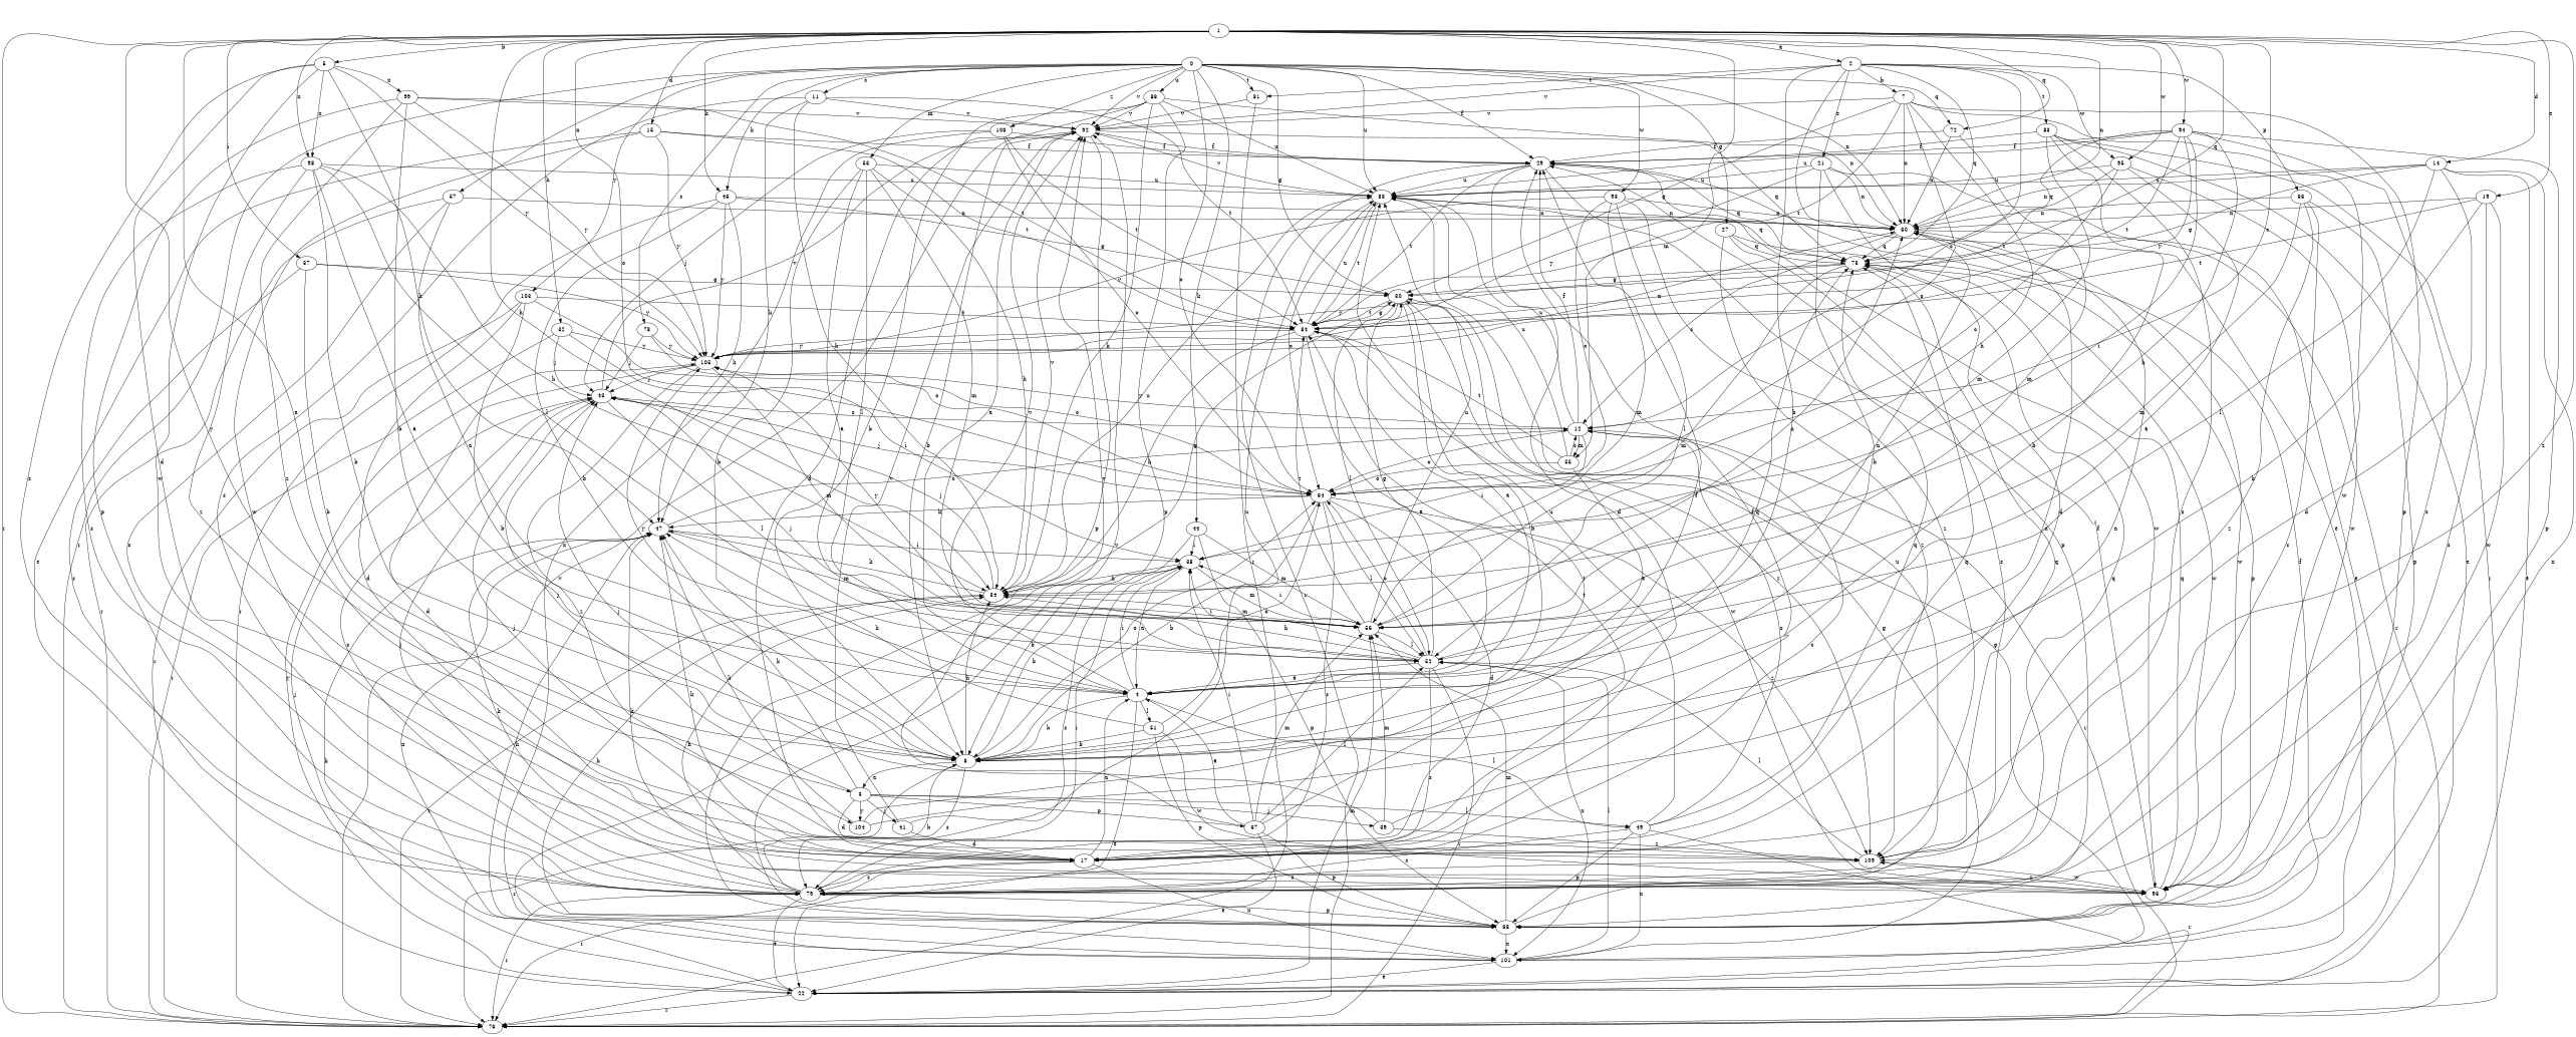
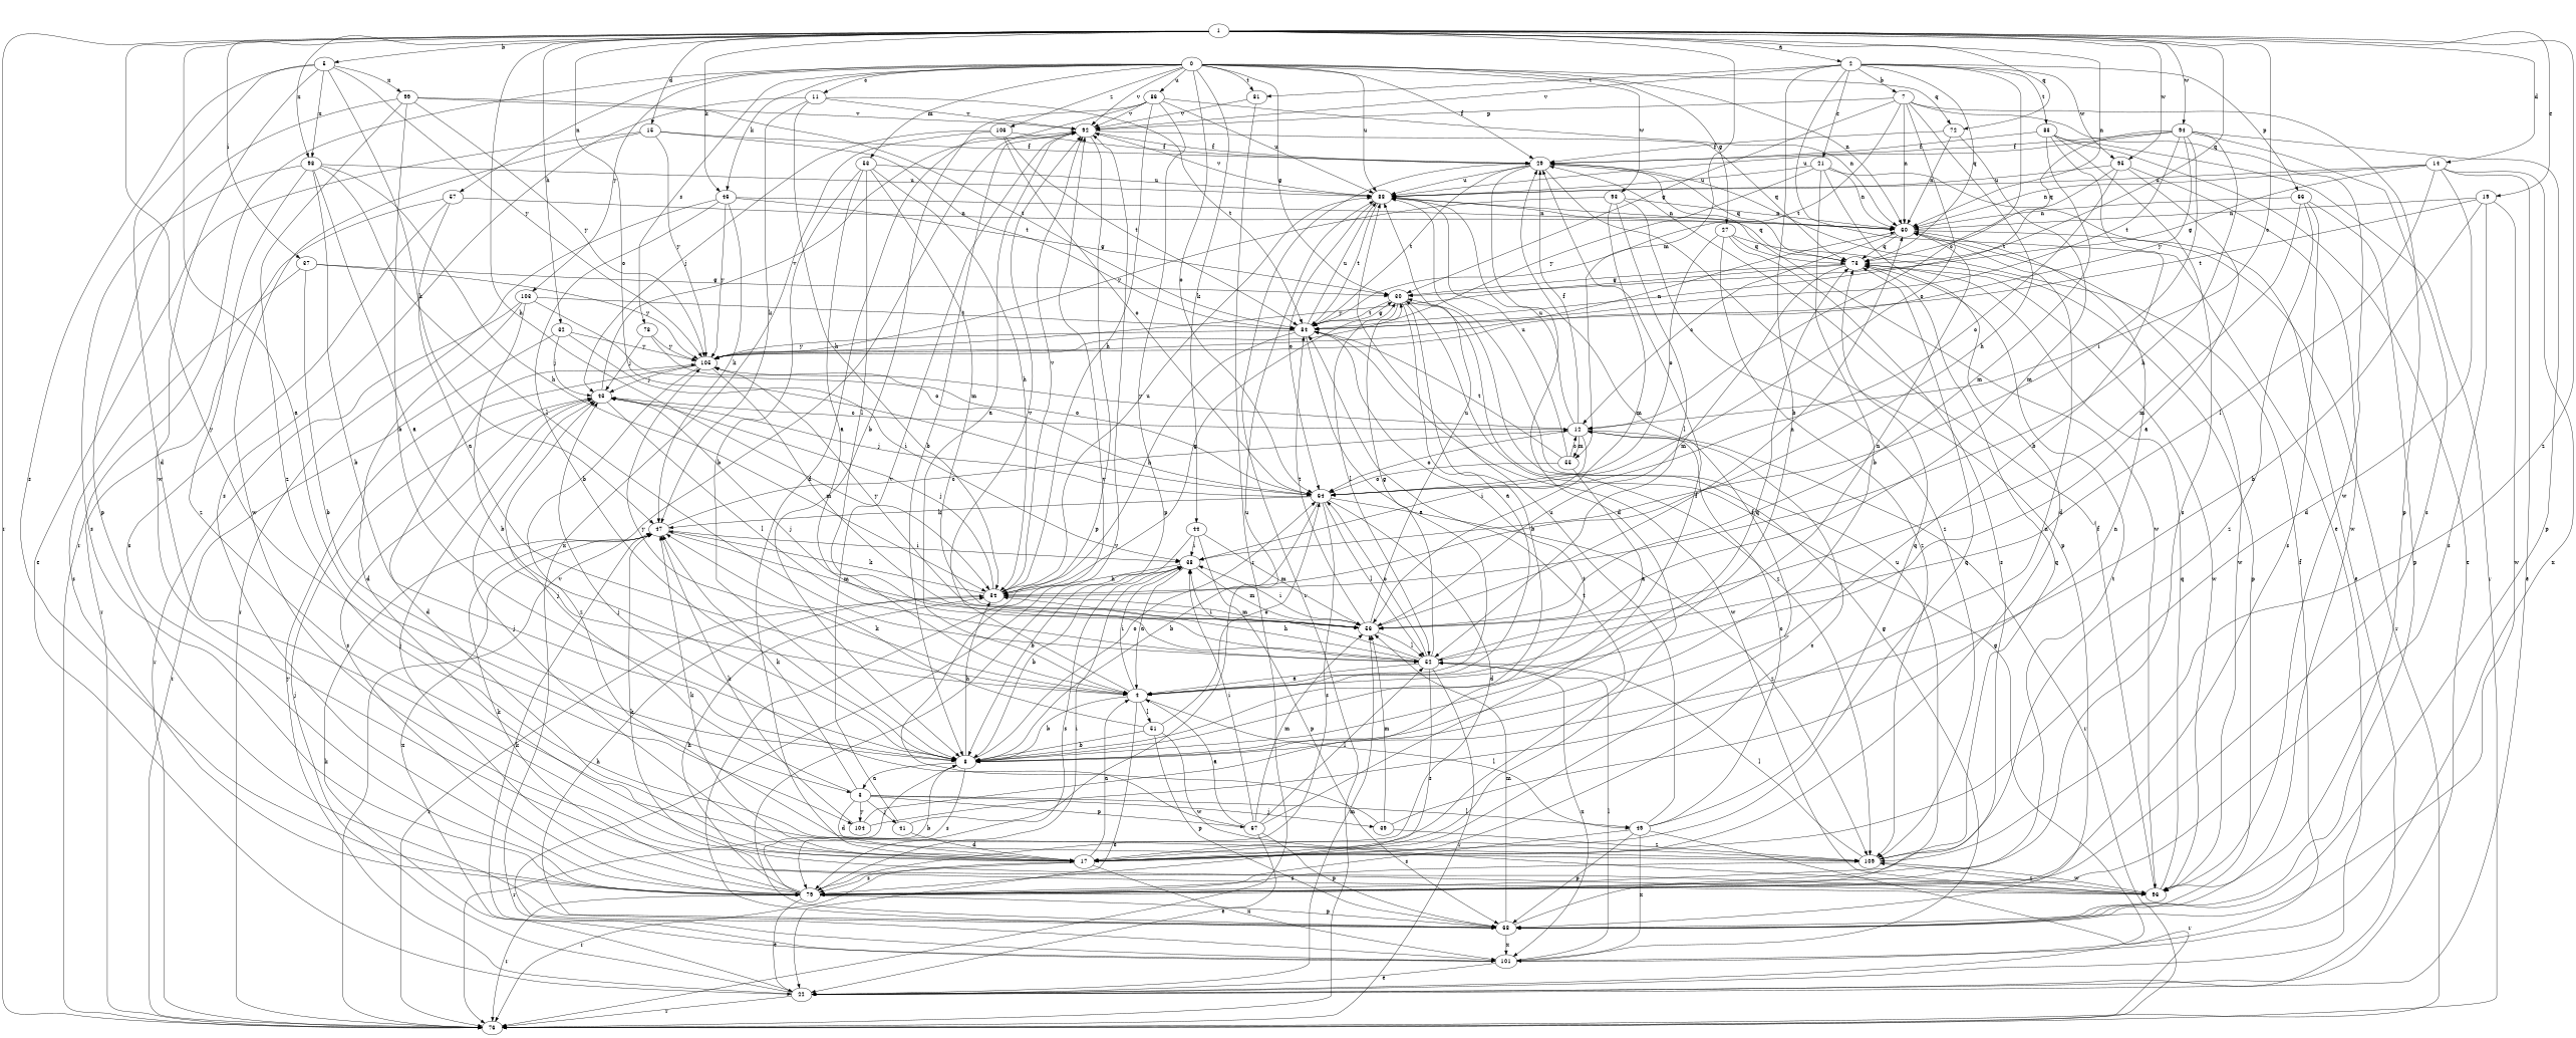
  strict digraph {
    0
    11
    n3 [label=29]
    27
    30
    44
    46
    53
    57
    60
    64
    72
    76
    78
    81
    86
    88
    92
    93
    103
    106
    34
    47
    79
    84
    73
    17
    96
    68
    109
    8
    4
    52
    38
    56
    105
    12
    43
    101
    1
    2
    3
    5
    14
    15
    19
    32
    37
    55
    94
    95
    98
    104
    7
    21
    22
    66
    83
    39
    41
    49
    67
    99
    51
    0 -> 11 [label=c]
    0 -> n3 [label=f]
    0 -> 27 [label=g]
    0 -> 30 [label=g]
    0 -> 44 [label=k]
    0 -> 46 [label=k]
    0 -> 53 [label=m]
    0 -> 57 [label=n]
    0 -> 60 [label=n]
    0 -> 64 [label=o]
    0 -> 72 [label=q]
    0 -> 76 [label=r]
    0 -> 78 [label=s]
    0 -> 81 [label=t]
    0 -> 86 [label=u]
    0 -> 88 [label=u]
    0 -> 92 [label=v]
    0 -> 93 [label=w]
    0 -> 103 [label=y]
    0 -> 106 [label=z]
    11 -> 92 [label=v]
    11 -> 34 [label=h]
    11 -> 47 [label=k]
    11 -> 79 [label=s]
    11 -> 84 [label=t]
    n3 -> 76 [label=r]
    n3 -> 88 [label=u]
    n3 -> 84 [label=t]
    n3 -> 73 [label=q]
    n3 -> 17 [label=d]
    n3 -> 96 [label=w]
    n3 -> 68 [label=p]
-   93 -> 64 [label=o]
+   27 -> 64 [label=o]
    27 -> 79 [label=s]
    27 -> 73 [label=q]
    27 -> 68 [label=p]
    27 -> 109 [label=z]
    30 -> 84 [label=t]
    30 -> 109 [label=z]
    30 -> 8 [label=b]
    30 -> 4 [label=a]
    30 -> 52 [label=l]
    44 -> 68 [label=p]
    44 -> 8 [label=b]
    44 -> 38 [label=i]
    44 -> 56 [label=m]
    46 -> 30 [label=g]
    46 -> 60 [label=n]
    46 -> 76 [label=r]
    46 -> 47 [label=k]
    46 -> 8 [label=b]
    46 -> 105 [label=y]
    53 -> 88 [label=u]
    53 -> 34 [label=h]
    53 -> 8 [label=b]
    53 -> 4 [label=a]
    53 -> 52 [label=l]
    53 -> 56 [label=m]
    57 -> 60 [label=n]
    57 -> 76 [label=r]
    57 -> 79 [label=s]
    57 -> 4 [label=a]
    60 -> 76 [label=r]
    60 -> 73 [label=q]
    60 -> 96 [label=w]
    60 -> 12 [label=c]
    64 -> 47 [label=k]
    64 -> 79 [label=s]
    64 -> 17 [label=d]
    64 -> 109 [label=z]
    64 -> 8 [label=b]
    64 -> 52 [label=l]
    64 -> 43 [label=j]
    72 -> n3 [label=f]
    72 -> 60 [label=n]
    72 -> 56 [label=m]
    76 -> 92 [label=v]
    78 -> 64 [label=o]
    78 -> 105 [label=y]
    78 -> 43 [label=j]
    81 -> 76 [label=r]
    81 -> 92 [label=v]
    86 -> 60 [label=n]
    86 -> 88 [label=u]
    86 -> 92 [label=v]
    86 -> 34 [label=h]
    86 -> 17 [label=d]
    86 -> 68 [label=p]
    86 -> 8 [label=b]
    88 -> 60 [label=n]
    88 -> 64 [label=o]
    88 -> 92 [label=v]
    88 -> 84 [label=t]
    88 -> 73 [label=q]
    92 -> n3 [label=f]
    92 -> 73 [label=q]
    92 -> 68 [label=p]
    92 -> 8 [label=b]
    92 -> 4 [label=a]
    93 -> 60 [label=n]
    93 -> 109 [label=z]
    93 -> 52 [label=l]
    93 -> 56 [label=m]
    93 -> 105 [label=y]
    103 -> 64 [label=o]
    103 -> 76 [label=r]
    103 -> 84 [label=t]
    103 -> 17 [label=d]
    103 -> 8 [label=b]
    106 -> n3 [label=f]
    106 -> 64 [label=o]
    106 -> 84 [label=t]
    106 -> 43 [label=j]
    106 -> 101 [label=x]
    34 -> 30 [label=g]
    34 -> 76 [label=r]
    34 -> 88 [label=u]
    34 -> 92 [label=v]
    34 -> 47 [label=k]
    34 -> 56 [label=m]
    34 -> 43 [label=j]
    47 -> 38 [label=i]
    47 -> 56 [label=m]
    47 -> 12 [label=c]
    47 -> 101 [label=x]
    79 -> 76 [label=r]
    79 -> 34 [label=h]
    79 -> 47 [label=k]
-   79 -> 73 [label=q]
+   79 -> 73 [label=t]
    79 -> 68 [label=p]
    79 -> 8 [label=b]
    79 -> 38 [label=i]
    79 -> 43 [label=j]
    79 -> 22 [label=e]
    84 -> 30 [label=g]
    84 -> 88 [label=u]
    84 -> 34 [label=h]
    84 -> 96 [label=w]
    84 -> 4 [label=a]
    84 -> 105 [label=y]
    73 -> 30 [label=g]
    73 -> 96 [label=w]
    73 -> 56 [label=m]
    73 -> 105 [label=y]
    17 -> n3 [label=f]
    17 -> 76 [label=r]
    17 -> 47 [label=k]
    17 -> 79 [label=s]
    17 -> 84 [label=t]
    17 -> 73 [label=q]
    17 -> 4 [label=a]
    17 -> 12 [label=c]
    17 -> 43 [label=j]
    17 -> 101 [label=x]
    96 -> n3 [label=f]
    96 -> 47 [label=k]
    96 -> 73 [label=q]
    96 -> 109 [label=z]
    68 -> 88 [label=u]
    68 -> 34 [label=h]
    68 -> 56 [label=m]
    68 -> 101 [label=x]
    109 -> 79 [label=s]
    109 -> 73 [label=q]
    109 -> 96 [label=w]
    109 -> 52 [label=l]
    8 -> 64 [label=o]
    8 -> 76 [label=r]
    8 -> 34 [label=h]
    8 -> 79 [label=s]
    8 -> 73 [label=q]
    8 -> 3 [label=a]
    4 -> 92 [label=v]
    4 -> 8 [label=b]
    4 -> 38 [label=i]
    4 -> 105 [label=y]
    4 -> 22 [label=e]
    4 -> 49 [label=l]
    4 -> 51 [label=l]
    52 -> 30 [label=g]
    52 -> 60 [label=n]
    52 -> 64 [label=o]
    52 -> 76 [label=r]
    52 -> 34 [label=h]
    52 -> 79 [label=s]
    52 -> 4 [label=a]
    52 -> 38 [label=i]
    52 -> 43 [label=j]
    52 -> 101 [label=x]
    38 -> 34 [label=h]
    38 -> 79 [label=s]
    38 -> 8 [label=b]
    38 -> 4 [label=a]
    38 -> 56 [label=m]
    56 -> 60 [label=n]
    56 -> 88 [label=u]
    56 -> 84 [label=t]
    56 -> 52 [label=l]
    56 -> 38 [label=i]
    56 -> 105 [label=y]
    105 -> 60 [label=n]
    105 -> 17 [label=d]
    105 -> 109 [label=z]
    105 -> 56 [label=m]
    105 -> 43 [label=j]
    12 -> n3 [label=f]
    12 -> 64 [label=o]
    12 -> 76 [label=r]
    12 -> 88 [label=u]
    12 -> 38 [label=i]
    12 -> 105 [label=y]
    12 -> 55 [label=m]
    43 -> 92 [label=v]
    43 -> 79 [label=s]
    43 -> 52 [label=l]
    43 -> 12 [label=c]
    101 -> n3 [label=f]
    101 -> 30 [label=g]
    101 -> 92 [label=v]
    101 -> 47 [label=k]
    101 -> 52 [label=l]
    101 -> 22 [label=e]
    1 -> 46 [label=k]
    1 -> 60 [label=n]
    1 -> 64 [label=o]
    1 -> 72 [label=q]
    1 -> 76 [label=r]
    1 -> 34 [label=h]
    1 -> 73 [label=q]
    1 -> 109 [label=z]
    1 -> 12 [label=c]
    1 -> 2 [label=a]
    1 -> 3 [label=a]
    1 -> 5 [label=b]
    1 -> 14 [label=d]
    1 -> 15 [label=d]
    1 -> 19 [label=e]
    1 -> 32 [label=h]
    1 -> 37 [label=i]
    1 -> 55 [label=m]
    1 -> 94 [label=w]
    1 -> 95 [label=w]
    1 -> 98 [label=x]
    1 -> 104 [label=y]
    2 -> 81 [label=t]
    2 -> 92 [label=v]
    2 -> 73 [label=q]
    2 -> 8 [label=b]
    2 -> 12 [label=c]
    2 -> 95 [label=w]
    2 -> 7 [label=b]
    2 -> 21 [label=e]
    2 -> 22 [label=e]
    2 -> 66 [label=p]
    2 -> 83 [label=t]
    3 -> 47 [label=k]
    3 -> 17 [label=d]
    3 -> 43 [label=j]
    3 -> 104 [label=y]
    3 -> 39 [label=j]
    3 -> 41 [label=j]
    3 -> 49 [label=l]
    3 -> 67 [label=p]
    5 -> 47 [label=k]
    5 -> 79 [label=s]
    5 -> 17 [label=d]
    5 -> 96 [label=w]
    5 -> 105 [label=y]
    5 -> 98 [label=x]
    5 -> 99 [label=x]
    14 -> 30 [label=g]
    14 -> 60 [label=n]
    14 -> 88 [label=u]
    14 -> 17 [label=d]
    14 -> 52 [label=l]
    14 -> 101 [label=x]
    14 -> 22 [label=e]
    15 -> n3 [label=f]
    15 -> 84 [label=t]
    15 -> 96 [label=w]
    15 -> 105 [label=y]
    15 -> 22 [label=e]
    19 -> 60 [label=n]
    19 -> 79 [label=s]
    19 -> 84 [label=t]
-   19 -> 96 [label=w]
+   19 -> 68 [label=w]
    19 -> 8 [label=b]
    32 -> 76 [label=r]
    32 -> 38 [label=i]
    32 -> 105 [label=y]
    32 -> 43 [label=j]
    37 -> 30 [label=g]
    37 -> 79 [label=s]
    37 -> 8 [label=b]
    37 -> 105 [label=y]
    55 -> 64 [label=o]
    55 -> 88 [label=u]
    55 -> 84 [label=t]
    55 -> 4 [label=a]
    55 -> 12 [label=c]
    94 -> n3 [label=f]
    94 -> 88 [label=u]
    94 -> 34 [label=h]
    94 -> 79 [label=s]
    94 -> 84 [label=t]
    94 -> 73 [label=q]
    94 -> 68 [label=p]
    94 -> 38 [label=i]
    94 -> 105 [label=y]
    95 -> 64 [label=o]
    95 -> 88 [label=u]
    95 -> 84 [label=t]
    95 -> 96 [label=w]
    95 -> 4 [label=a]
    98 -> 88 [label=u]
    98 -> 34 [label=h]
    98 -> 79 [label=s]
    98 -> 109 [label=z]
    98 -> 8 [label=b]
    98 -> 4 [label=a]
    98 -> 52 [label=l]
    104 -> 60 [label=n]
    104 -> 47 [label=k]
    104 -> 84 [label=t]
    7 -> 30 [label=g]
    7 -> 60 [label=n]
    7 -> 64 [label=o]
-   7 -> 92 [label=v]
+   7 -> 92 [label=p]
    7 -> 34 [label=h]
    7 -> 84 [label=t]
    7 -> 96 [label=w]
    7 -> 68 [label=p]
    21 -> 60 [label=n]
    21 -> 88 [label=u]
    21 -> 17 [label=d]
    21 -> 8 [label=b]
    21 -> 105 [label=y]
    21 -> 22 [label=e]
    22 -> 30 [label=g]
    22 -> 76 [label=r]
    22 -> 47 [label=k]
    22 -> 56 [label=m]
    22 -> 105 [label=y]
    22 -> 43 [label=j]
    66 -> 60 [label=n]
    66 -> 79 [label=s]
    66 -> 68 [label=p]
    66 -> 109 [label=z]
    66 -> 56 [label=m]
    83 -> n3 [label=f]
    83 -> 76 [label=r]
    83 -> 79 [label=s]
    83 -> 8 [label=b]
    83 -> 56 [label=m]
    83 -> 22 [label=e]
    39 -> 60 [label=n]
    39 -> 92 [label=v]
    39 -> 109 [label=z]
    39 -> 56 [label=m]
    41 -> 88 [label=u]
    41 -> 92 [label=v]
    41 -> 17 [label=d]
    49 -> 76 [label=r]
    49 -> 88 [label=u]
    49 -> 79 [label=s]
    49 -> 73 [label=q]
    49 -> 68 [label=p]
    49 -> 12 [label=c]
    49 -> 101 [label=x]
    67 -> n3 [label=f]
    67 -> 68 [label=p]
    67 -> 4 [label=a]
    67 -> 52 [label=l]
    67 -> 38 [label=i]
    67 -> 56 [label=m]
    67 -> 43 [label=j]
    67 -> 22 [label=e]
    99 -> 92 [label=v]
    99 -> 84 [label=t]
    99 -> 68 [label=p]
    99 -> 109 [label=z]
    99 -> 8 [label=b]
    99 -> 105 [label=y]
    51 -> 64 [label=o]
    51 -> 47 [label=k]
    51 -> 96 [label=w]
    51 -> 68 [label=p]
    51 -> 8 [label=b]
  }
